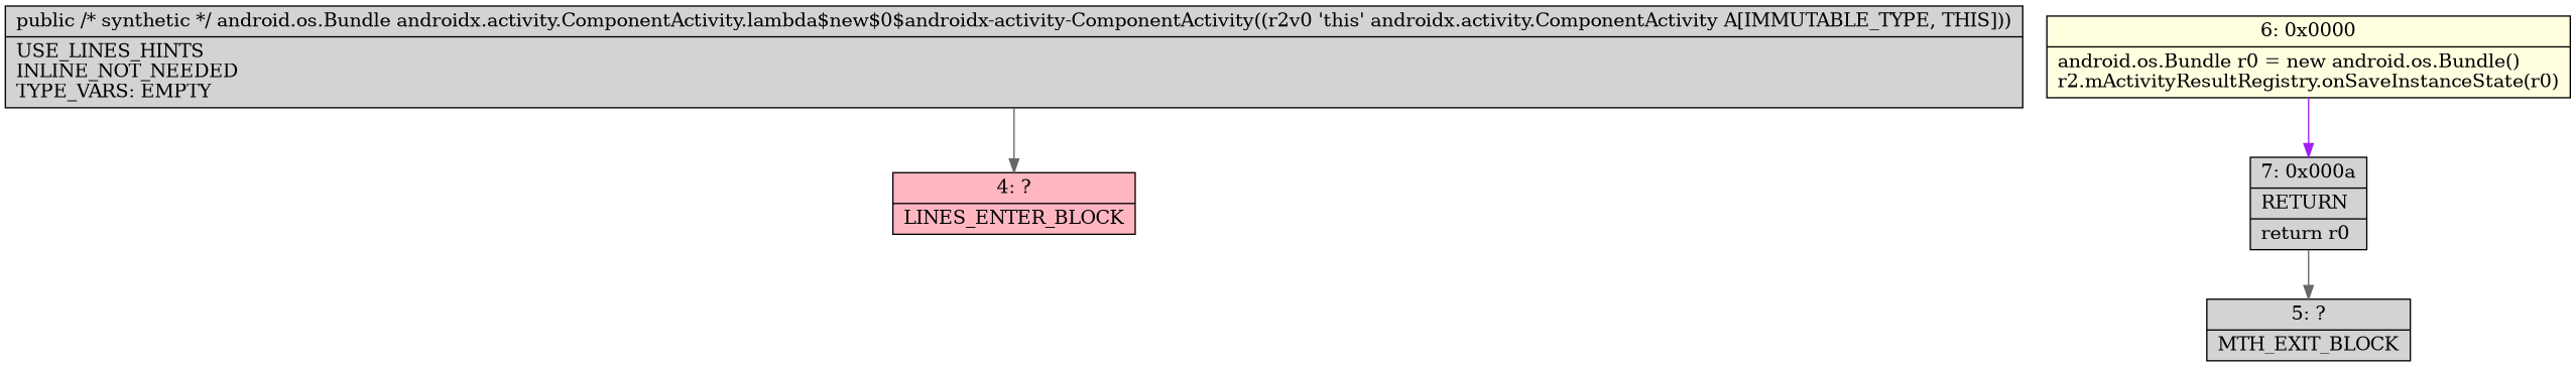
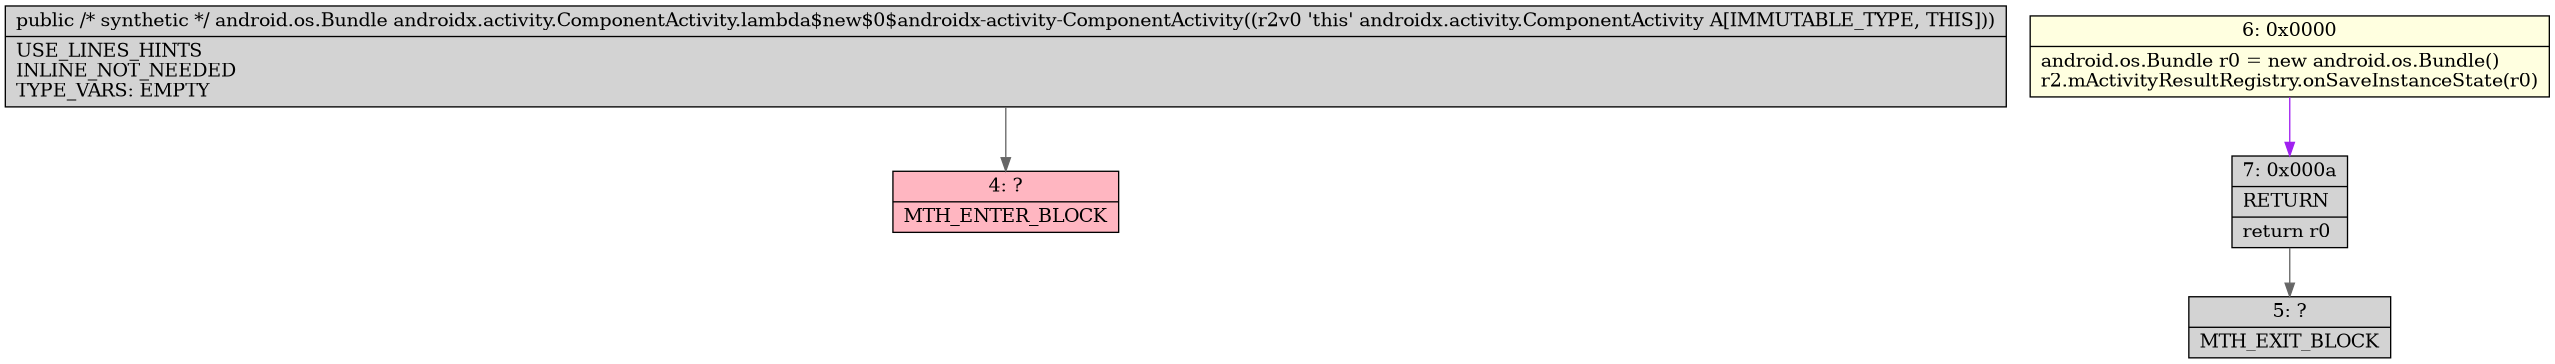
  digraph {
    node [fillcolor=lightgrey shape=record style=filled]
    edge [color=gray40]
-   n1 [fillcolor=lightpink label="{4\:\ ?|LINES_ENTER_BLOCK\l}"]
+   n1 [fillcolor=lightpink label="{4\:\ ?|MTH_ENTER_BLOCK\l}"]
    n2 [fillcolor=lightyellow label="{6\:\ 0x0000|android.os.Bundle r0 = new android.os.Bundle()\lr2.mActivityResultRegistry.onSaveInstanceState(r0)\l}"]
    n3 [label="{7\:\ 0x000a|RETURN\l|return r0\l}"]
    n4 [label="{5\:\ ?|MTH_EXIT_BLOCK\l}"]
    n5 [label="{public \/* synthetic *\/ android.os.Bundle androidx.activity.ComponentActivity.lambda$new$0$androidx\-activity\-ComponentActivity((r2v0 'this' androidx.activity.ComponentActivity A[IMMUTABLE_TYPE, THIS]))  | USE_LINES_HINTS\lINLINE_NOT_NEEDED\lTYPE_VARS: EMPTY\l}"]
    n2 -> n3 [color=purple]
    n3 -> n4
    n5 -> n1
  }
